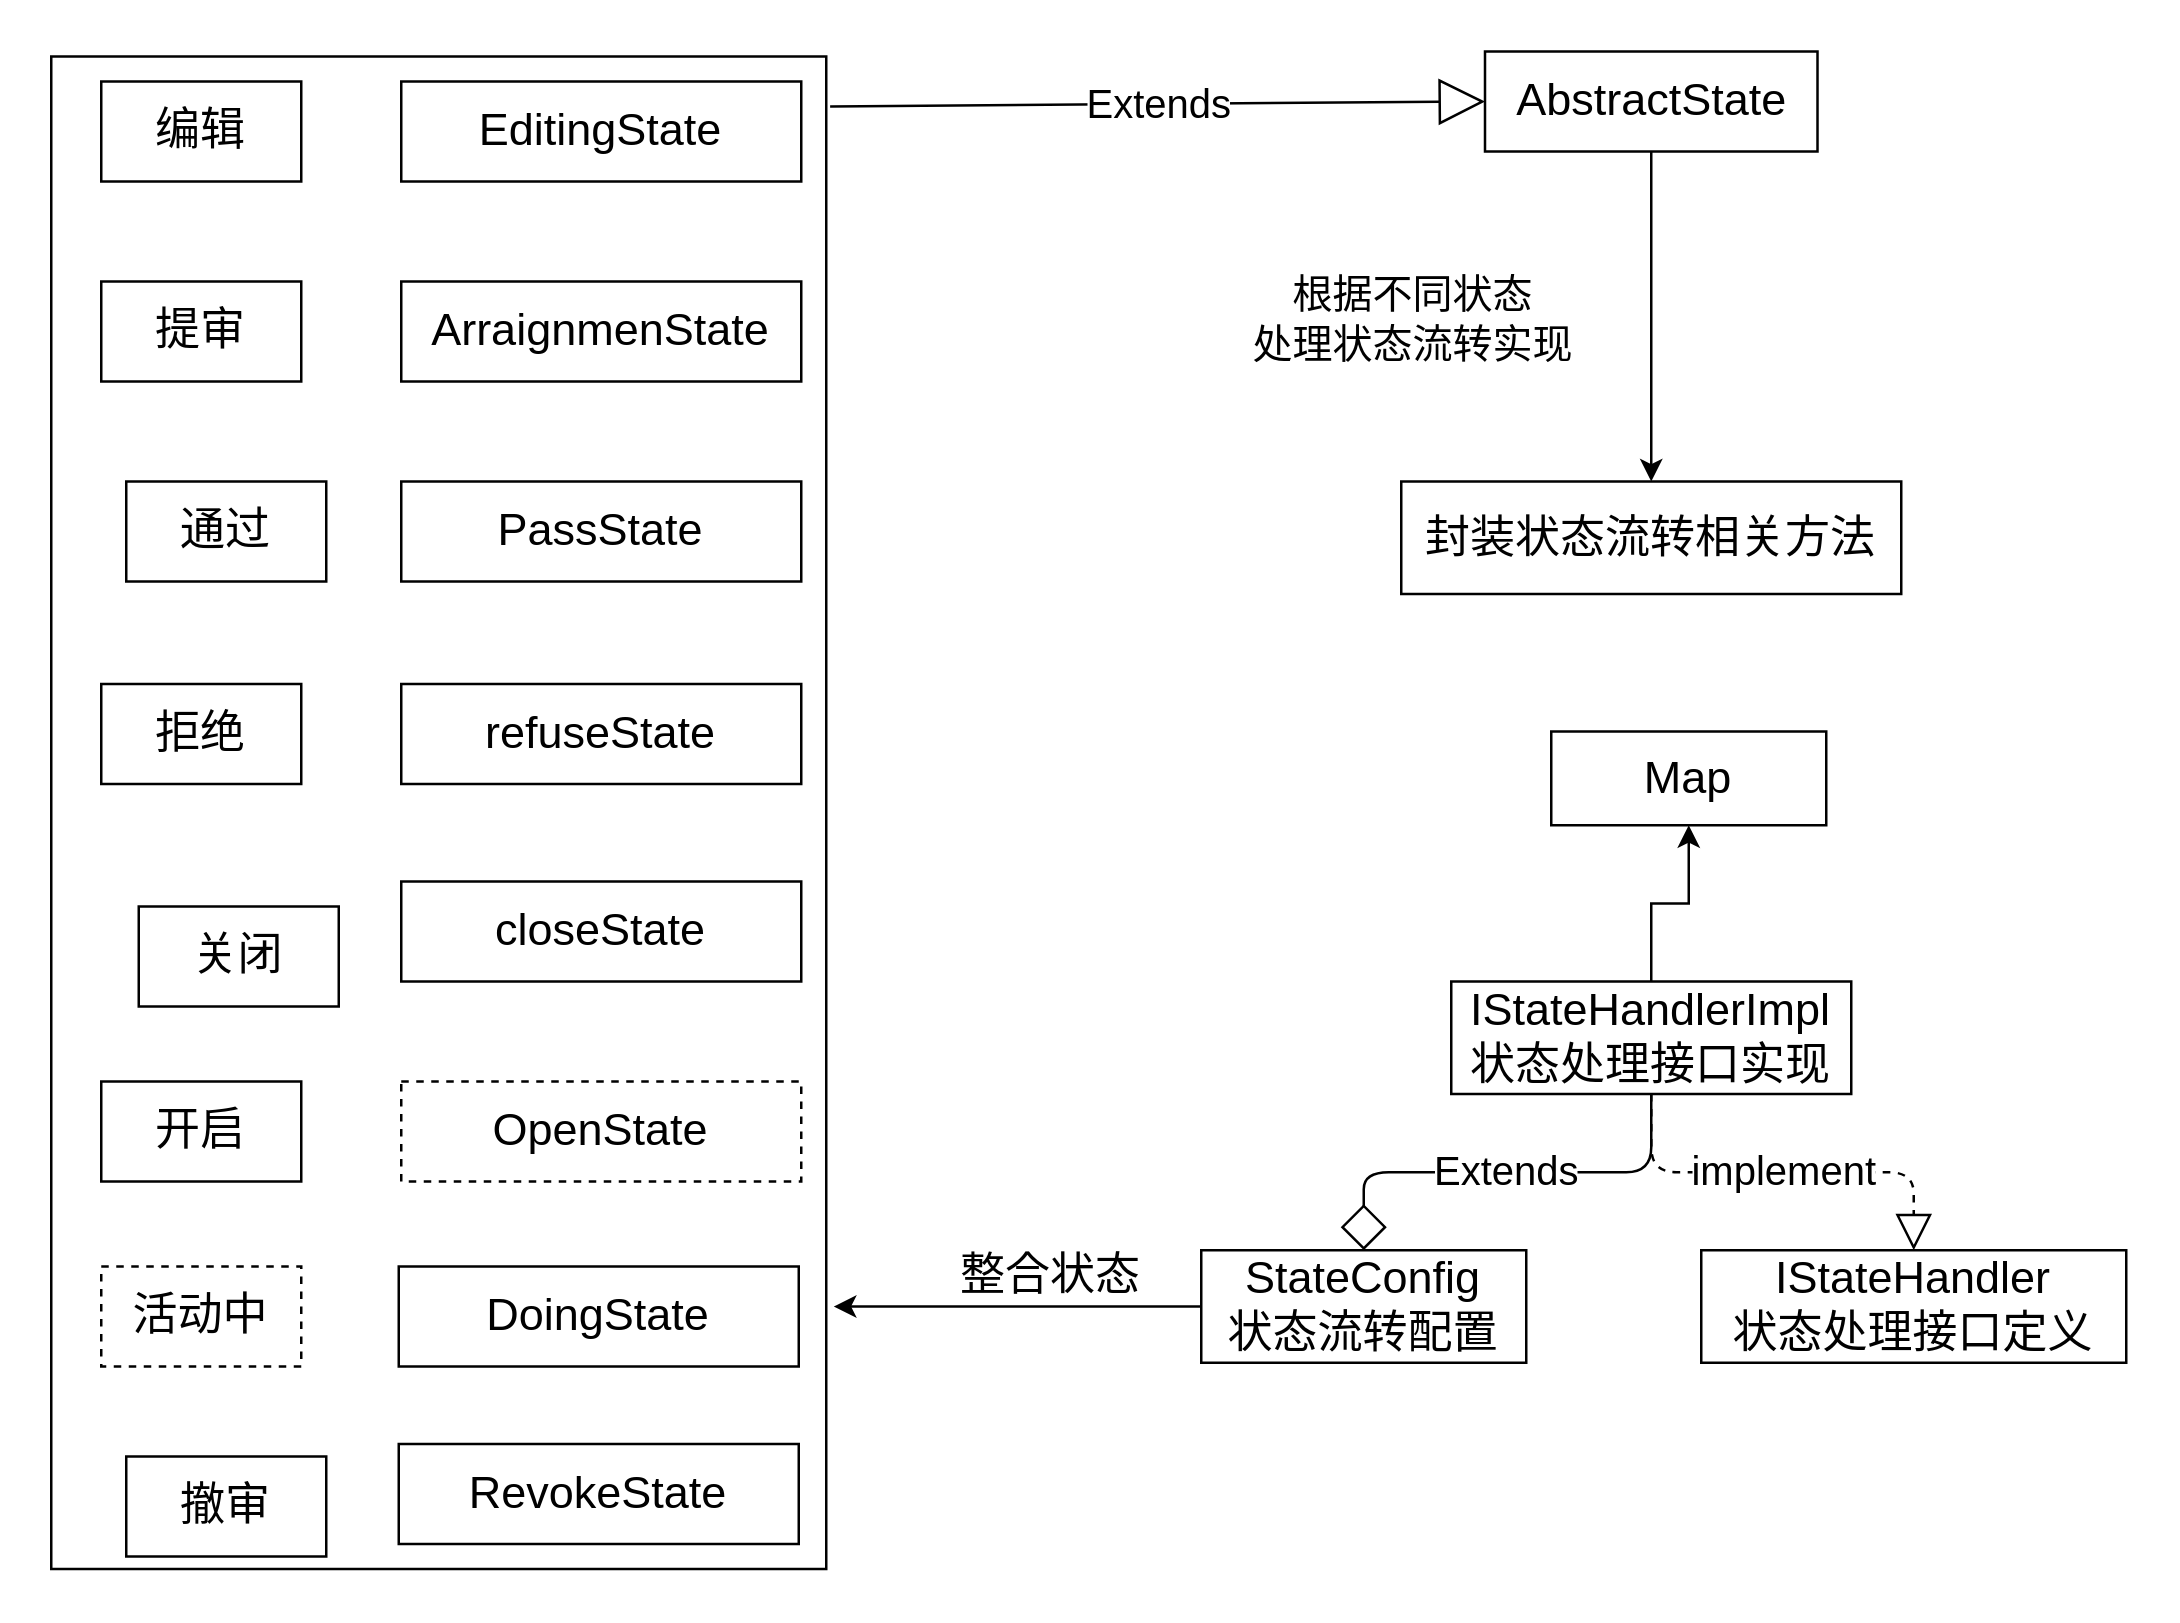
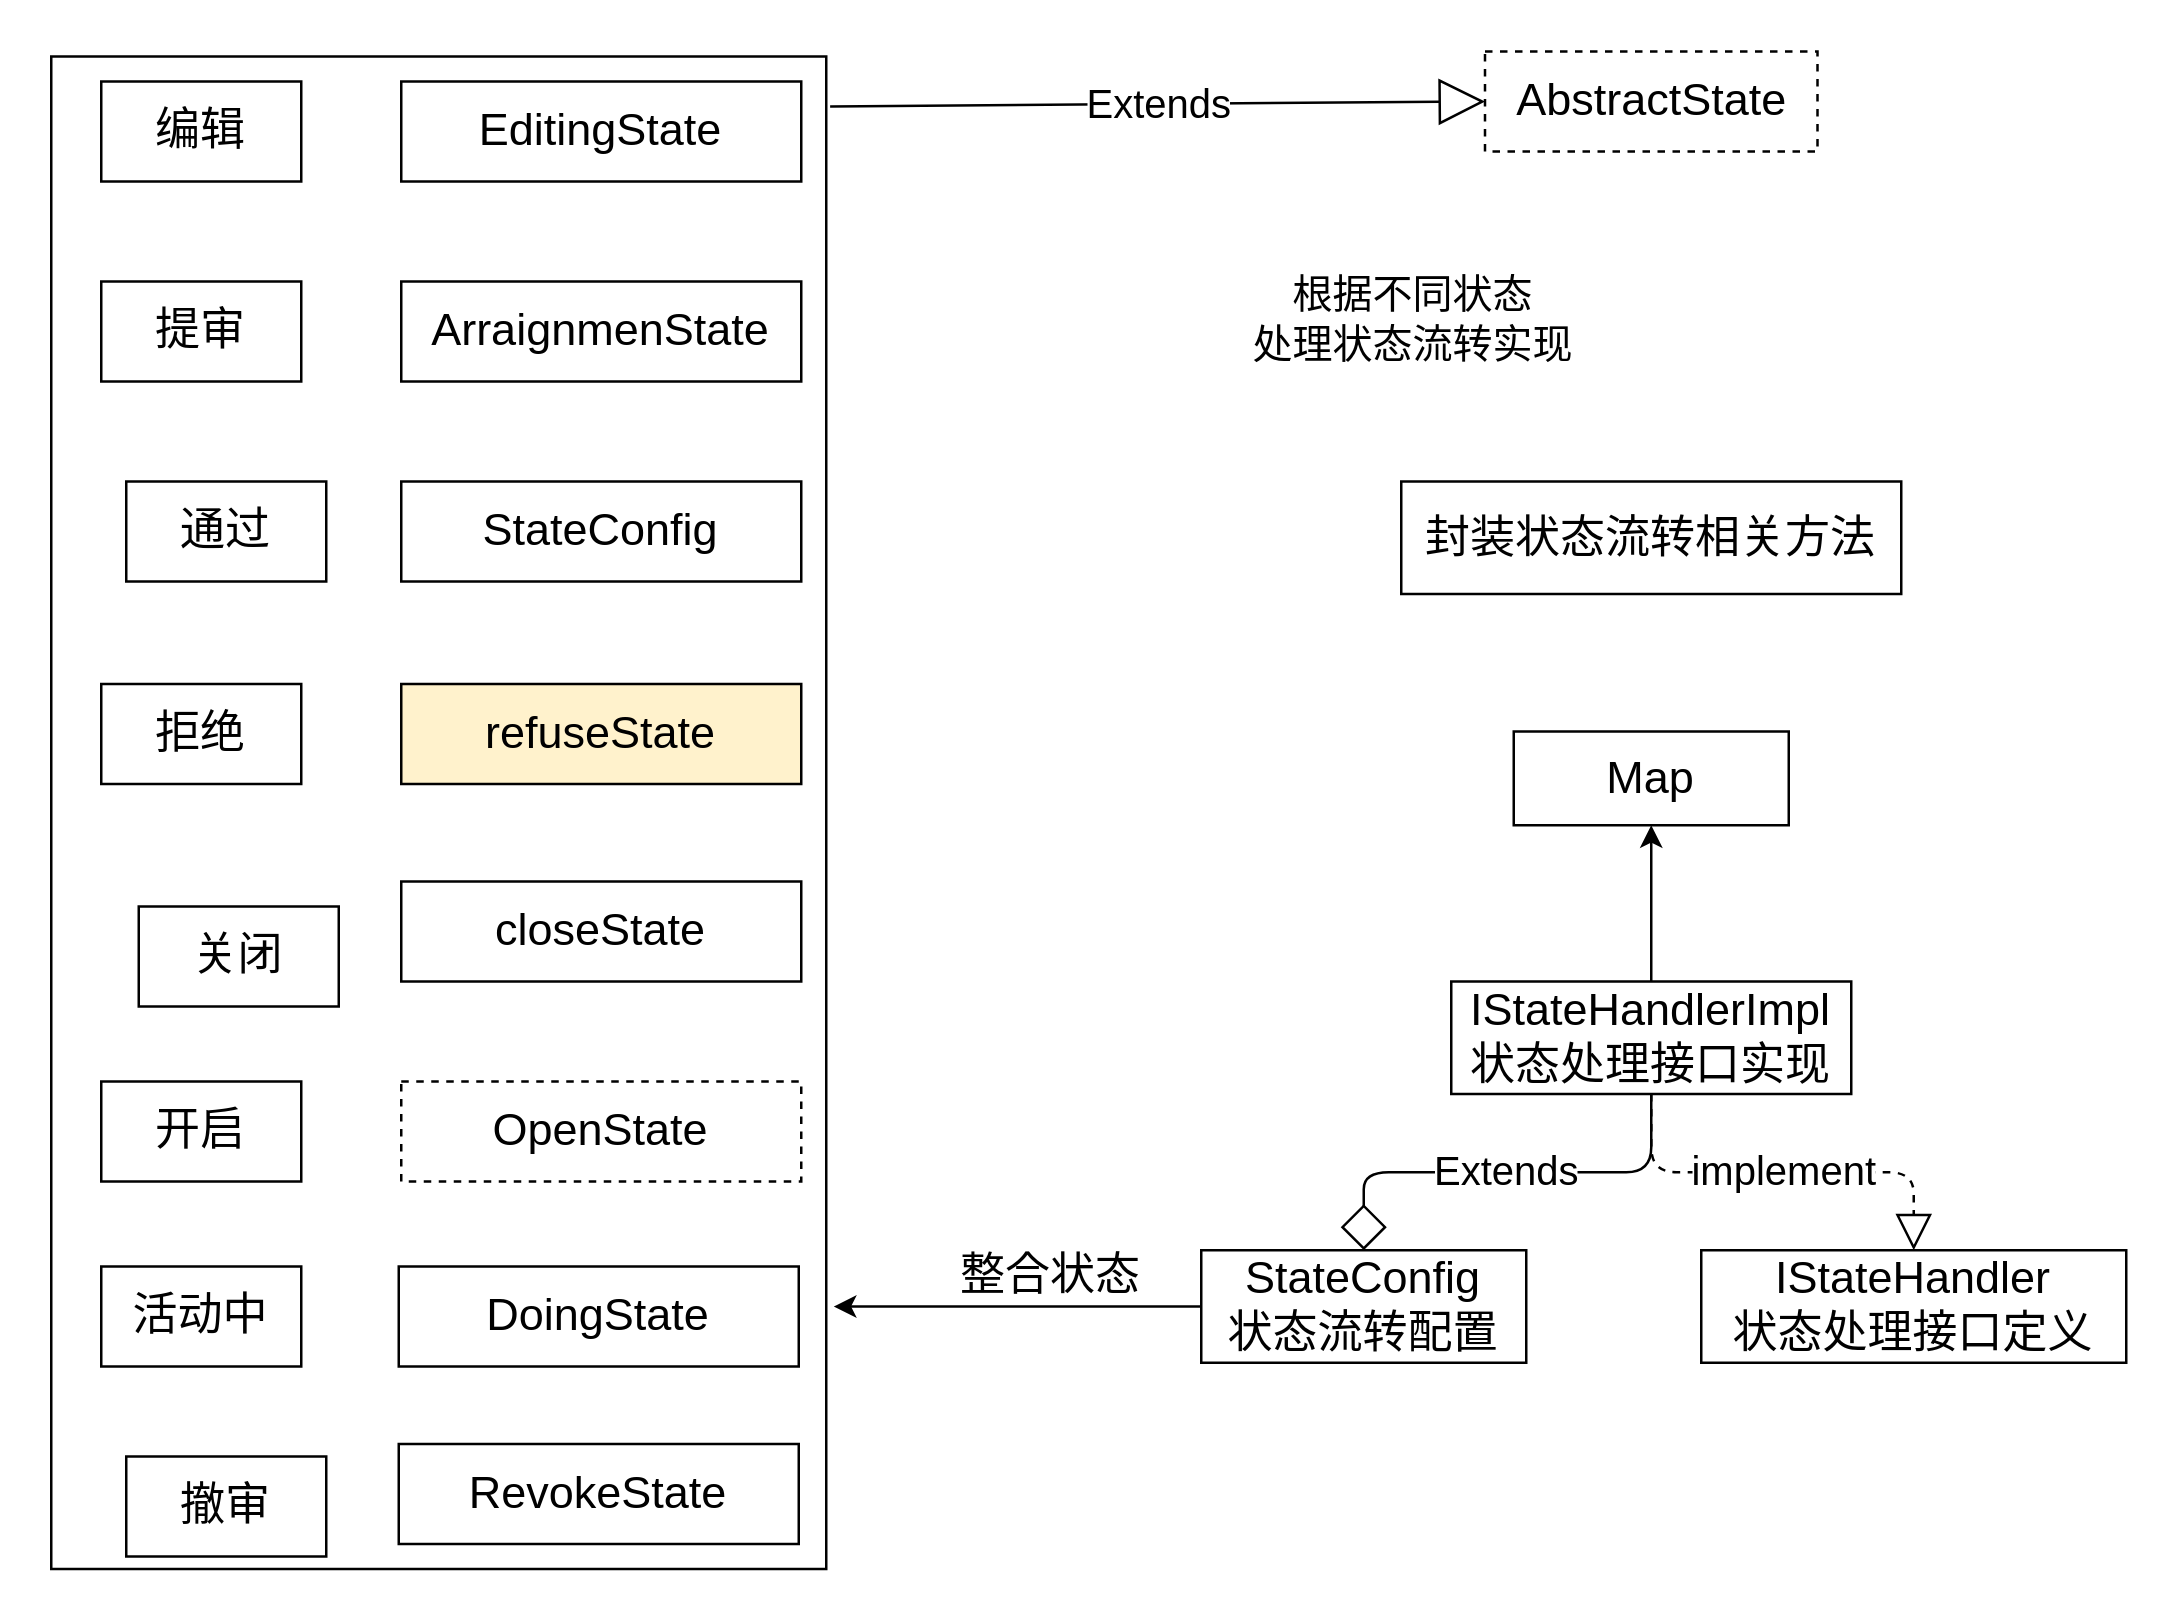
  <mxCell id="0" />
  <mxCell id="1" parent="0" />
  <mxCell id="2" value="" style="rounded=0;whiteSpace=wrap;html=1;" parent="1" vertex="1"><mxGeometry x="20" y="22" width="310" height="605" as="geometry" /></mxCell>
  <mxCell id="3" value="" style="group" parent="1" vertex="1" connectable="0"><mxGeometry x="40" y="32" width="300" height="540" as="geometry" /></mxCell>
  <mxCell id="4" value="&lt;font style=&quot;font-size: 18px&quot;&gt;编辑&lt;/font&gt;" style="rounded=0;whiteSpace=wrap;html=1;" parent="3" vertex="1"><mxGeometry width="80" height="40" as="geometry" /></mxCell>
  <mxCell id="5" value="&lt;font style=&quot;font-size: 18px&quot;&gt;提审&lt;/font&gt;" style="rounded=0;whiteSpace=wrap;html=1;" parent="3" vertex="1"><mxGeometry y="80" width="80" height="40" as="geometry" /></mxCell>
  <mxCell id="6" value="&lt;font style=&quot;font-size: 18px&quot;&gt;通过&lt;/font&gt;" style="rounded=0;whiteSpace=wrap;html=1;" parent="3" vertex="1"><mxGeometry x="10" y="160" width="80" height="40" as="geometry" /></mxCell>
  <mxCell id="7" value="&lt;span style=&quot;font-size: 18px&quot;&gt;拒绝&lt;/span&gt;" style="rounded=0;whiteSpace=wrap;html=1;" parent="3" vertex="1"><mxGeometry y="241" width="80" height="40" as="geometry" /></mxCell>
  <mxCell id="8" value="&lt;font style=&quot;font-size: 18px&quot;&gt;关闭&lt;/font&gt;" style="rounded=0;whiteSpace=wrap;html=1;" parent="3" vertex="1"><mxGeometry x="15" y="330" width="80" height="40" as="geometry" /></mxCell>
  <mxCell id="9" value="&lt;font style=&quot;font-size: 18px&quot;&gt;开启&lt;/font&gt;" style="rounded=0;whiteSpace=wrap;html=1;" parent="3" vertex="1"><mxGeometry y="400" width="80" height="40" as="geometry" /></mxCell>
- <mxCell id="10" value="&lt;font style=&quot;font-size: 18px&quot;&gt;活动中&lt;/font&gt;" style="rounded=0;whiteSpace=wrap;html=1;dashed=1;" parent="3" vertex="1"><mxGeometry y="474" width="80" height="40" as="geometry" /></mxCell>
+ <mxCell id="10" value="&lt;font style=&quot;font-size: 18px&quot;&gt;活动中&lt;/font&gt;" style="rounded=0;whiteSpace=wrap;html=1;" parent="3" vertex="1"><mxGeometry y="474" width="80" height="40" as="geometry" /></mxCell>
  <mxCell id="11" value="&lt;font style=&quot;font-size: 18px&quot;&gt;EditingState&lt;/font&gt;" style="rounded=0;whiteSpace=wrap;html=1;" parent="3" vertex="1"><mxGeometry x="120" width="160" height="40" as="geometry" /></mxCell>
  <mxCell id="12" value="&lt;font style=&quot;font-size: 18px&quot;&gt;ArraignmenState&lt;/font&gt;" style="rounded=0;whiteSpace=wrap;html=1;" parent="3" vertex="1"><mxGeometry x="120" y="80" width="160" height="40" as="geometry" /></mxCell>
- <mxCell id="13" value="&lt;font style=&quot;font-size: 18px&quot;&gt;PassState&lt;/font&gt;" style="rounded=0;whiteSpace=wrap;html=1;" parent="3" vertex="1"><mxGeometry x="120" y="160" width="160" height="40" as="geometry" /></mxCell>
+ <mxCell id="13" value="&lt;font style=&quot;font-size: 18px&quot;&gt;StateConfig&lt;/font&gt;" style="rounded=0;whiteSpace=wrap;html=1;" parent="3" vertex="1"><mxGeometry x="120" y="160" width="160" height="40" as="geometry" /></mxCell>
  <mxCell id="14" value="&lt;font style=&quot;font-size: 18px&quot;&gt;OpenState&lt;/font&gt;" style="rounded=0;whiteSpace=wrap;html=1;dashed=1;" parent="3" vertex="1"><mxGeometry x="120" y="400" width="160" height="40" as="geometry" /></mxCell>
- <mxCell id="15" value="&lt;font style=&quot;font-size: 18px&quot;&gt;refuseState&lt;/font&gt;" style="rounded=0;whiteSpace=wrap;html=1;" parent="3" vertex="1"><mxGeometry x="120" y="241" width="160" height="40" as="geometry" /></mxCell>
+ <mxCell id="15" value="&lt;font style=&quot;font-size: 18px&quot;&gt;refuseState&lt;/font&gt;" style="rounded=0;whiteSpace=wrap;html=1;fillColor=#fff2cc;" parent="3" vertex="1"><mxGeometry x="120" y="241" width="160" height="40" as="geometry" /></mxCell>
  <mxCell id="16" value="&lt;font style=&quot;font-size: 18px&quot;&gt;closeState&lt;/font&gt;" style="rounded=0;whiteSpace=wrap;html=1;" parent="3" vertex="1"><mxGeometry x="120" y="320" width="160" height="40" as="geometry" /></mxCell>
  <mxCell id="17" value="&lt;font style=&quot;font-size: 18px&quot;&gt;DoingState&lt;/font&gt;" style="rounded=0;whiteSpace=wrap;html=1;" parent="3" vertex="1"><mxGeometry x="119" y="474" width="160" height="40" as="geometry" /></mxCell>
- <mxCell id="18" style="edgeStyle=orthogonalEdgeStyle;rounded=0;orthogonalLoop=1;jettySize=auto;html=1;entryX=0.5;entryY=0;entryDx=0;entryDy=0;" parent="1" source="19" target="20" edge="1"><mxGeometry relative="1" as="geometry" /></mxCell>
- <mxCell id="19" value="&lt;font style=&quot;font-size: 18px&quot;&gt;AbstractState&lt;/font&gt;" style="rounded=0;whiteSpace=wrap;html=1;" parent="1" vertex="1"><mxGeometry x="593.5" y="20" width="133" height="40" as="geometry" /></mxCell>
+ <mxCell id="19" value="&lt;font style=&quot;font-size: 18px&quot;&gt;AbstractState&lt;/font&gt;" style="rounded=0;whiteSpace=wrap;html=1;dashed=1;" parent="1" vertex="1"><mxGeometry x="593.5" y="20" width="133" height="40" as="geometry" /></mxCell>
  <mxCell id="20" value="&lt;span style=&quot;font-size: 18px&quot;&gt;封装状态流转相关方法&lt;br&gt;&lt;/span&gt;" style="rounded=0;whiteSpace=wrap;html=1;" parent="1" vertex="1"><mxGeometry x="560" y="192" width="200" height="45" as="geometry" /></mxCell>
  <mxCell id="21" value="&lt;font style=&quot;font-size: 16px&quot;&gt;根据不同状态&lt;br&gt;处理状态流转实现&lt;/font&gt;" style="text;html=1;align=center;verticalAlign=middle;whiteSpace=wrap;rounded=0;" parent="1" vertex="1"><mxGeometry x="460" y="102" width="210" height="50" as="geometry" /></mxCell>
  <mxCell id="22" value="&lt;font style=&quot;font-size: 16px&quot;&gt;Extends&lt;/font&gt;" style="endArrow=block;endSize=16;endFill=0;html=1;exitX=1.005;exitY=0.033;exitDx=0;exitDy=0;entryX=0;entryY=0.5;entryDx=0;entryDy=0;exitPerimeter=0;" parent="1" source="2" target="19" edge="1"><mxGeometry width="160" relative="1" as="geometry"><mxPoint x="180" y="-8" as="sourcePoint" /><mxPoint x="340" y="-8" as="targetPoint" /></mxGeometry></mxCell>
  <mxCell id="23" style="edgeStyle=orthogonalEdgeStyle;rounded=0;orthogonalLoop=1;jettySize=auto;html=1;" parent="1" source="24" edge="1"><mxGeometry relative="1" as="geometry"><mxPoint x="333" y="522" as="targetPoint" /><Array as="points"><mxPoint x="333" y="522" /></Array></mxGeometry></mxCell>
  <mxCell id="24" value="&lt;span style=&quot;font-size: 18px&quot;&gt;StateConfig&lt;br&gt;状态流转配置&lt;br&gt;&lt;/span&gt;" style="rounded=0;whiteSpace=wrap;html=1;" parent="1" vertex="1"><mxGeometry x="480" y="499.5" width="130" height="45" as="geometry" /></mxCell>
  <mxCell id="25" value="&lt;font style=&quot;font-size: 18px&quot;&gt;整合状态&lt;/font&gt;" style="text;html=1;align=center;verticalAlign=middle;whiteSpace=wrap;rounded=0;" parent="1" vertex="1"><mxGeometry x="380" y="499.5" width="80" height="20" as="geometry" /></mxCell>
  <mxCell id="26" value="&lt;span style=&quot;font-size: 18px&quot;&gt;IStateHandler&lt;br&gt;状态处理接口定义&lt;br&gt;&lt;/span&gt;" style="rounded=0;whiteSpace=wrap;html=1;" parent="1" vertex="1"><mxGeometry x="680" y="499.5" width="170" height="45" as="geometry" /></mxCell>
  <mxCell id="27" style="edgeStyle=orthogonalEdgeStyle;rounded=0;orthogonalLoop=1;jettySize=auto;html=1;entryX=0.5;entryY=1;entryDx=0;entryDy=0;" parent="1" source="28" target="31" edge="1"><mxGeometry relative="1" as="geometry"><mxPoint x="660" y="322" as="targetPoint" /></mxGeometry></mxCell>
  <mxCell id="28" value="&lt;span style=&quot;font-size: 18px&quot;&gt;IStateHandlerImpl&lt;br&gt;状态处理接口实现&lt;br&gt;&lt;/span&gt;" style="rounded=0;whiteSpace=wrap;html=1;" parent="1" vertex="1"><mxGeometry x="580" y="392" width="160" height="45" as="geometry" /></mxCell>
  <mxCell id="29" value="implement" style="endArrow=block;dashed=1;endFill=0;endSize=12;html=1;exitX=0.5;exitY=1;exitDx=0;exitDy=0;entryX=0.5;entryY=0;entryDx=0;entryDy=0;edgeStyle=orthogonalEdgeStyle;fontSize=16;" parent="1" source="28" target="26" edge="1"><mxGeometry width="160" relative="1" as="geometry"><mxPoint x="780" y="402" as="sourcePoint" /><mxPoint x="940" y="402" as="targetPoint" /></mxGeometry></mxCell>
  <mxCell id="30" value="&lt;font style=&quot;font-size: 16px&quot;&gt;Extends&lt;/font&gt;" style="endArrow=diamond;endSize=16;endFill=0;html=1;exitX=0.5;exitY=1;exitDx=0;exitDy=0;entryX=0.5;entryY=0;entryDx=0;entryDy=0;edgeStyle=orthogonalEdgeStyle;" parent="1" source="28" target="24" edge="1"><mxGeometry width="160" relative="1" as="geometry"><mxPoint x="570" y="472" as="sourcePoint" /><mxPoint x="571.5" y="402" as="targetPoint" /></mxGeometry></mxCell>
- <mxCell id="31" value="&lt;span style=&quot;font-size: 18px&quot;&gt;Map&lt;br&gt;&lt;/span&gt;" style="rounded=0;whiteSpace=wrap;html=1;" parent="1" vertex="1"><mxGeometry x="620" y="292" width="110" height="37.5" as="geometry" /></mxCell>
+ <mxCell id="31" value="&lt;span style=&quot;font-size: 18px&quot;&gt;Map&lt;br&gt;&lt;/span&gt;" style="rounded=0;whiteSpace=wrap;html=1;" parent="1" vertex="1"><mxGeometry x="605" y="292" width="110" height="37.5" as="geometry" /></mxCell>
  <mxCell id="32" value="&lt;font style=&quot;font-size: 18px&quot;&gt;撤审&lt;/font&gt;" style="rounded=0;whiteSpace=wrap;html=1;" vertex="1" parent="1"><mxGeometry x="50" y="582" width="80" height="40" as="geometry" /></mxCell>
  <mxCell id="33" value="&lt;font style=&quot;font-size: 18px&quot;&gt;RevokeState&lt;/font&gt;" style="rounded=0;whiteSpace=wrap;html=1;" vertex="1" parent="1"><mxGeometry x="159" y="577" width="160" height="40" as="geometry" /></mxCell>
